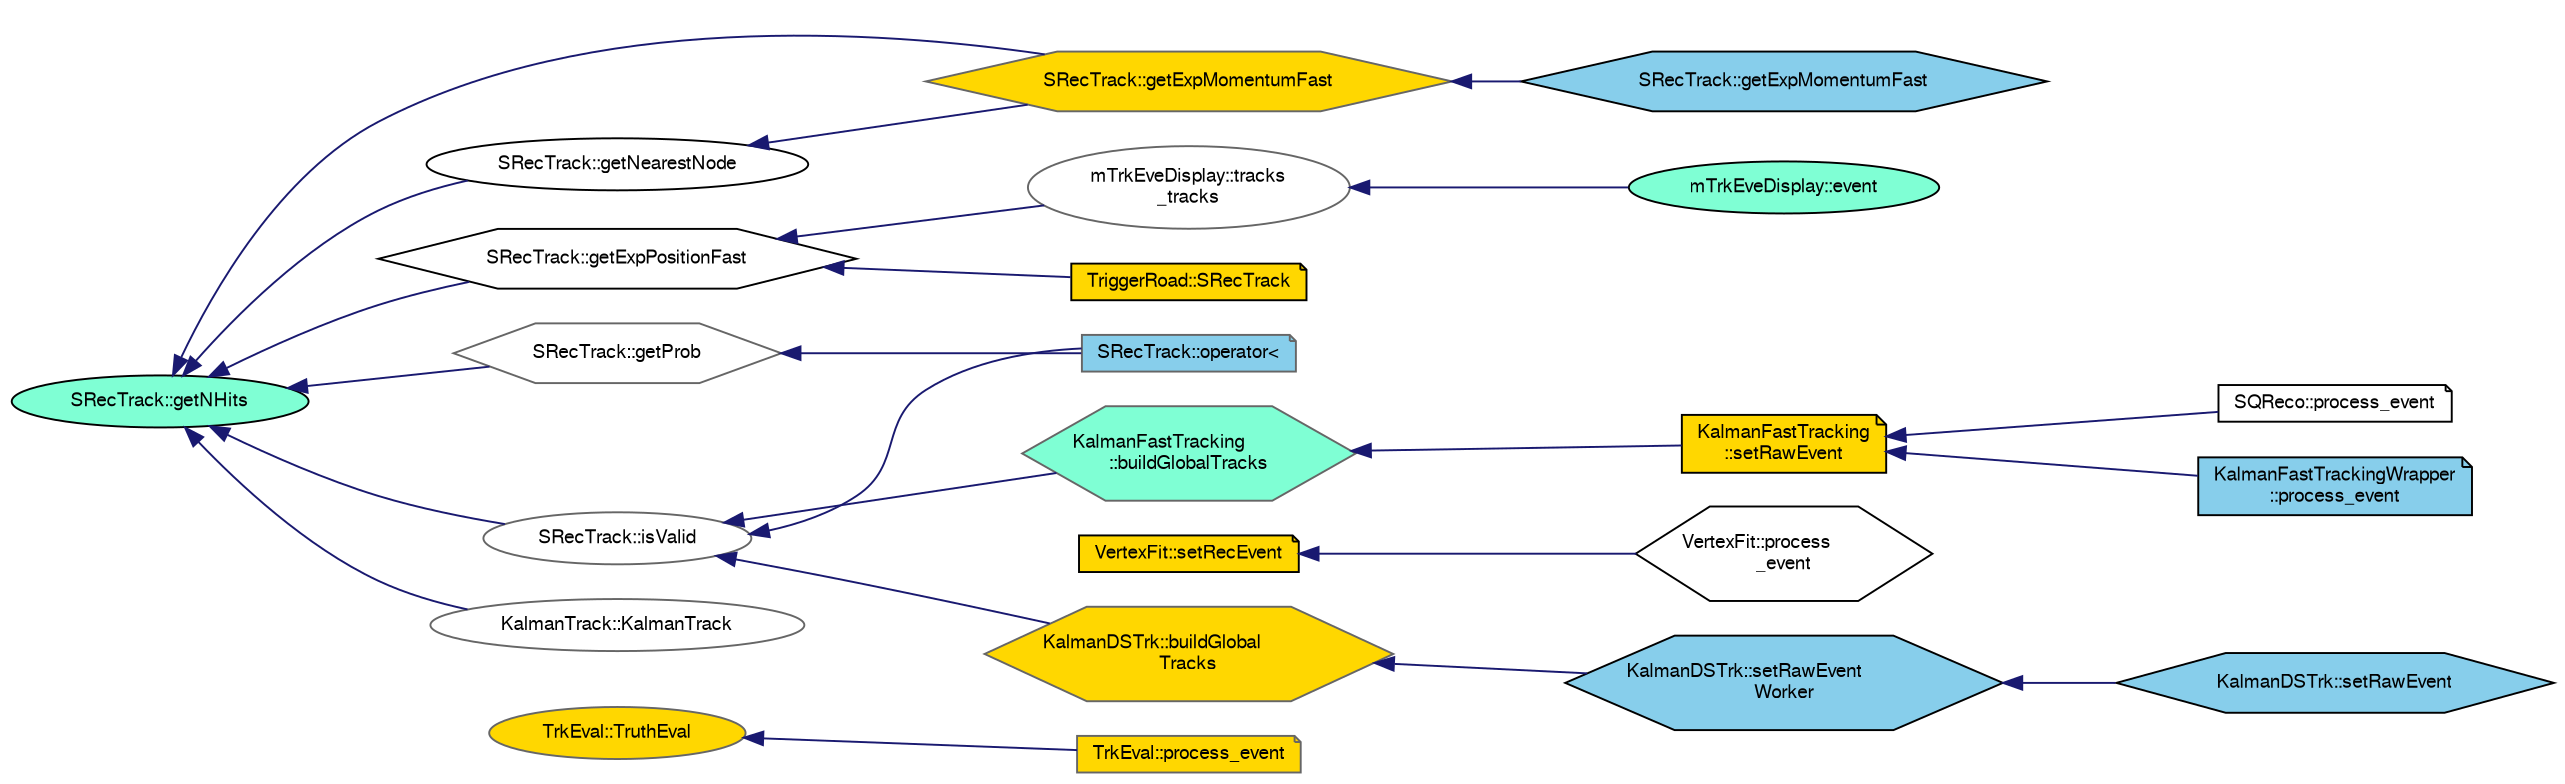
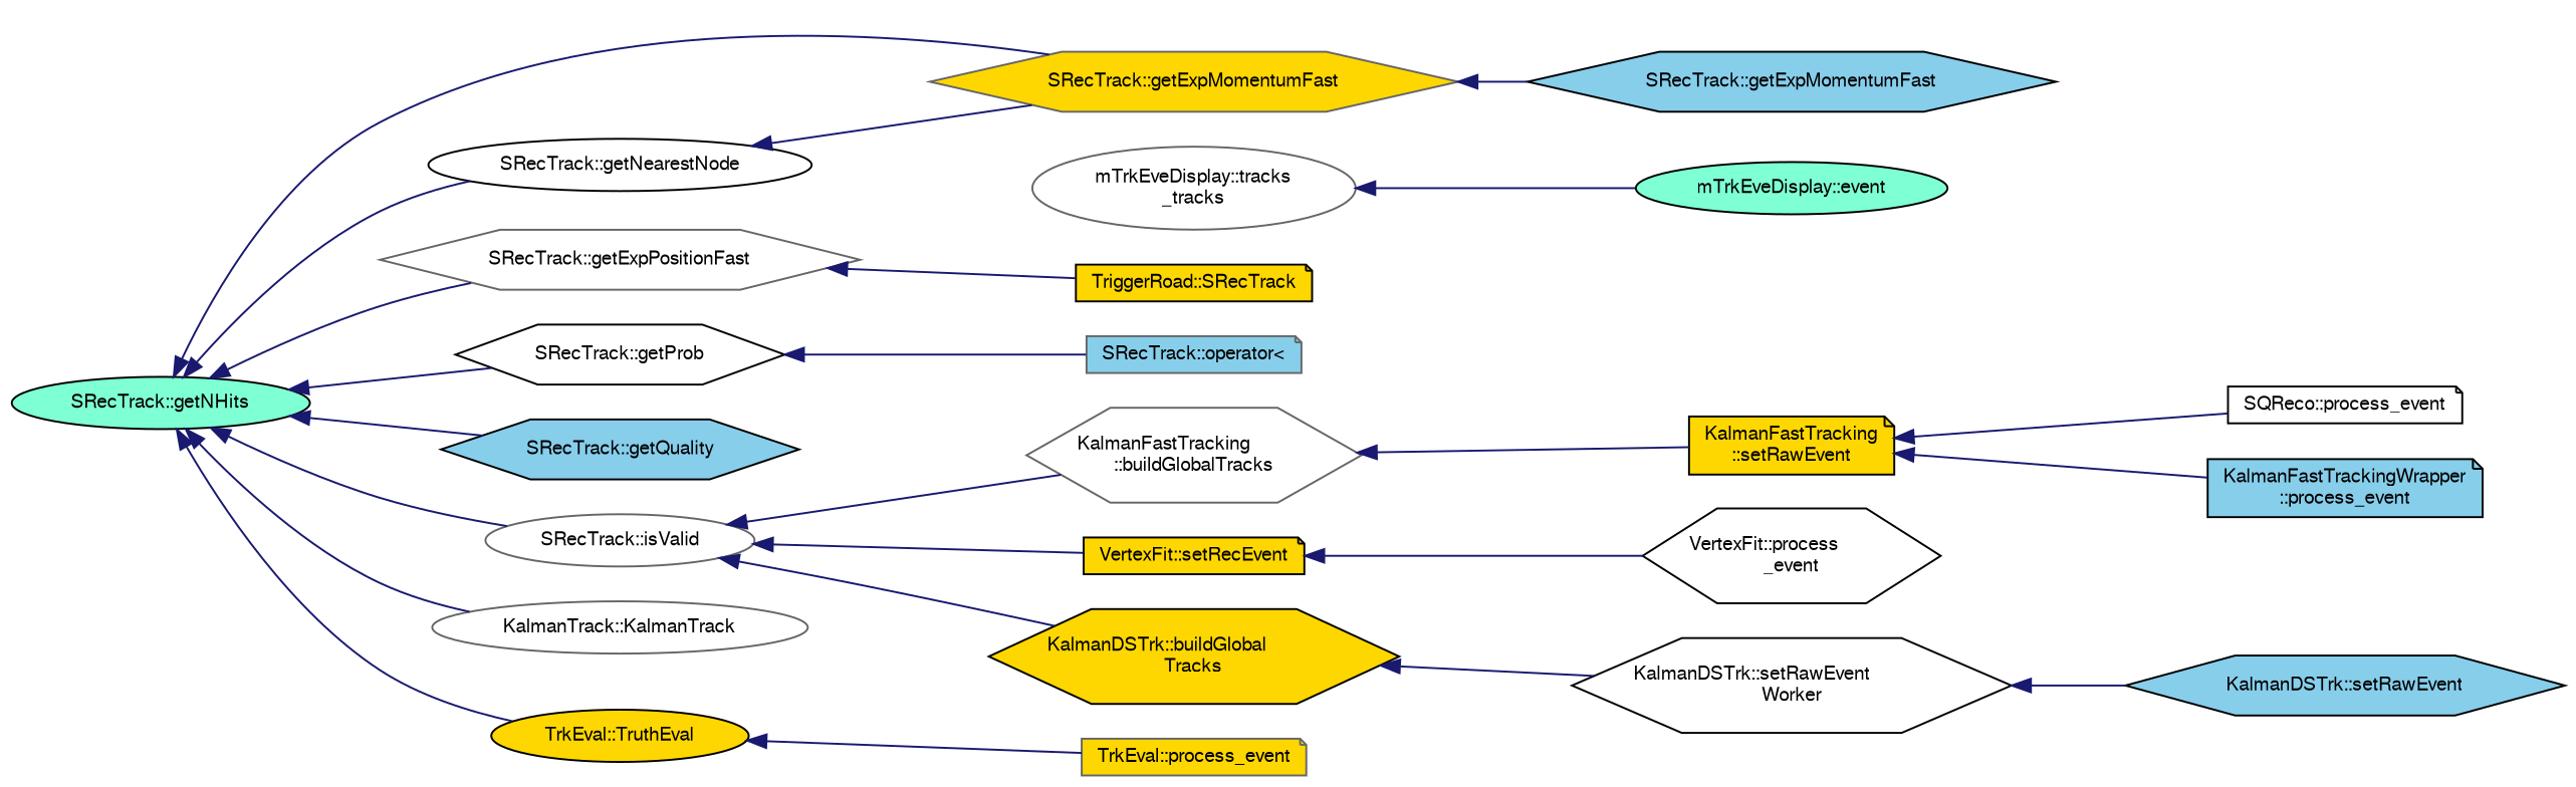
  digraph {
    rankdir=LR
    node [color=black fillcolor=white fontname=FreeSans fontsize=10 shape=hexagon style=filled]
    edge [color=midnightblue dir=back fontname=FreeSans fontsize=10 labelfontname=FreeSans labelfontsize=10 style=solid]
    n1 [fillcolor=aquamarine fontcolor=black height=0.2 label="SRecTrack::getNHits" shape=ellipse width=0.4]
    n2 [color=gray40 fillcolor=gold height=0.2 label="SRecTrack::getExpMomentumFast" width=0.4]
-   n3 [height=0.2 label="SRecTrack::getExpPositionFast" width=0.4]
+   n3 [color=gray40 height=0.2 label="SRecTrack::getExpPositionFast" width=0.4]
    n4 [height=0.2 label="SRecTrack::getNearestNode" shape=ellipse width=0.4]
-   n5 [color=gray40 height=0.2 label="SRecTrack::getProb" width=0.4]
+   n5 [height=0.2 label="SRecTrack::getProb" width=0.4]
+   n6 [fillcolor=skyblue height=0.2 label="SRecTrack::getQuality" width=0.4]
    n7 [color=gray40 height=0.2 label="SRecTrack::isValid" shape=ellipse width=0.4]
    n8 [color=gray40 height=0.2 label="KalmanTrack::KalmanTrack" shape=ellipse width=0.4]
-   n9 [color=gray40 fillcolor=gold height=0.2 label="TrkEval::TruthEval" shape=ellipse width=0.4]
+   n9 [fillcolor=gold height=0.2 label="TrkEval::TruthEval" shape=ellipse width=0.4]
    n10 [fillcolor=skyblue height=0.2 label="SRecTrack::getExpMomentumFast" width=0.4]
    n11 [color=gray40 height=0.2 label="mTrkEveDisplay::tracks\l_tracks" shape=ellipse width=0.4]
    n12 [fillcolor=gold height=0.2 label="TriggerRoad::SRecTrack" shape=note width=0.4]
    n13 [color=gray40 fillcolor=skyblue height=0.2 label="SRecTrack::operator\<" shape=note width=0.4]
-   n14 [color=gray40 fillcolor=aquamarine height=0.2 label="KalmanFastTracking\l::buildGlobalTracks" width=0.4]
+   n14 [color=gray40 height=0.2 label="KalmanFastTracking\l::buildGlobalTracks" width=0.4]
    n15 [fillcolor=gold height=0.2 label="VertexFit::setRecEvent" shape=note width=0.4]
-   n16 [color=gray40 fillcolor=gold height=0.2 label="KalmanDSTrk::buildGlobal\lTracks" width=0.4]
+   n16 [fillcolor=gold height=0.2 label="KalmanDSTrk::buildGlobal\lTracks" width=0.4]
    n17 [color=gray40 fillcolor=gold height=0.2 label="TrkEval::process_event" shape=note width=0.4]
    n18 [fillcolor=aquamarine height=0.2 label="mTrkEveDisplay::event" shape=ellipse width=0.4]
    n19 [fillcolor=gold height=0.2 label="KalmanFastTracking\l::setRawEvent" shape=note width=0.4]
    n20 [height=0.2 label="VertexFit::process\l_event" width=0.4]
-   n21 [fillcolor=skyblue height=0.2 label="KalmanDSTrk::setRawEvent\lWorker" width=0.4]
+   n21 [height=0.2 label="KalmanDSTrk::setRawEvent\lWorker" width=0.4]
    n22 [height=0.2 label="SQReco::process_event" shape=note width=0.4]
    n23 [fillcolor=skyblue height=0.2 label="KalmanFastTrackingWrapper\l::process_event" shape=note width=0.4]
    n24 [fillcolor=skyblue height=0.2 label="KalmanDSTrk::setRawEvent" width=0.4]
    n1 -> n2
    n1 -> n3
    n1 -> n4
    n1 -> n5
+   n1 -> n6
    n1 -> n7
    n1 -> n8
+   n1 -> n9
    n2 -> n10
-   n3 -> n11
    n3 -> n12
    n4 -> n2
    n5 -> n13
    n7 -> n14
-   n7 -> n13
+   n7 -> n15
    n7 -> n16
    n9 -> n17
    n11 -> n18
    n14 -> n19
    n15 -> n20
    n16 -> n21
    n19 -> n22
    n19 -> n23
    n21 -> n24
  }
